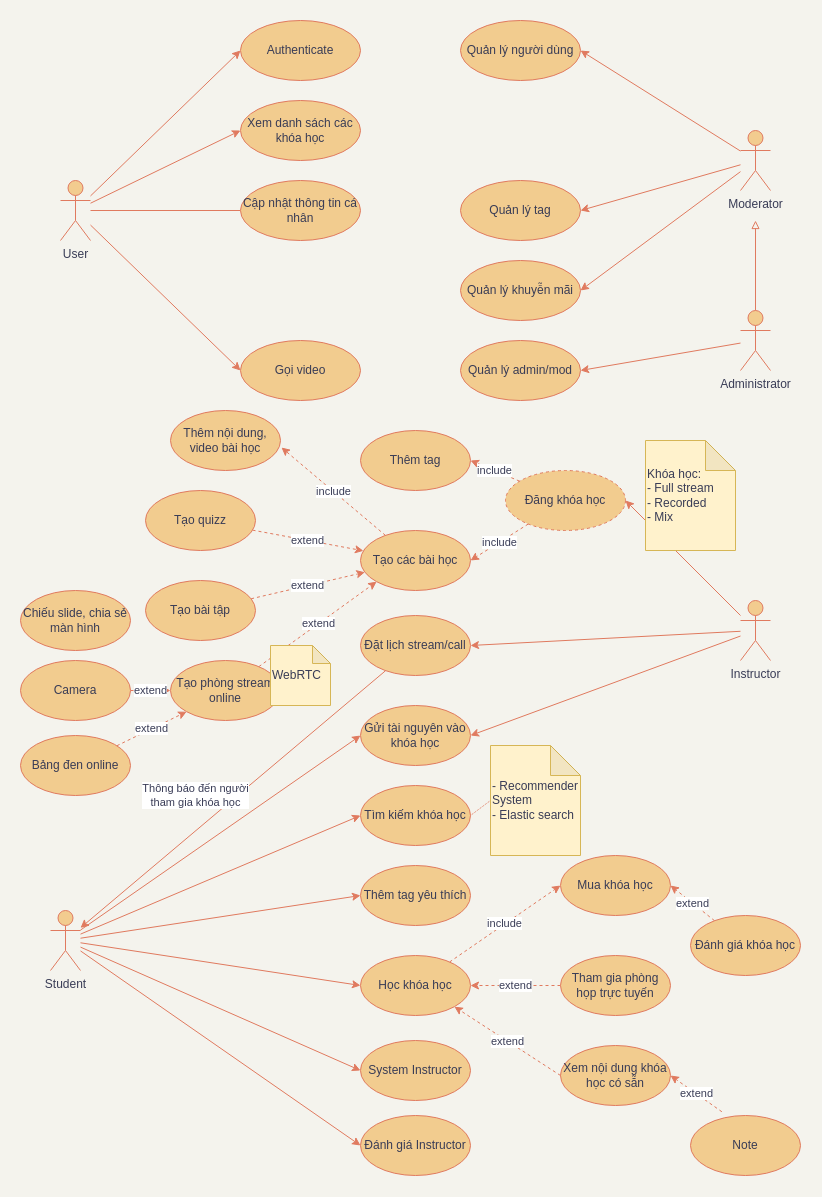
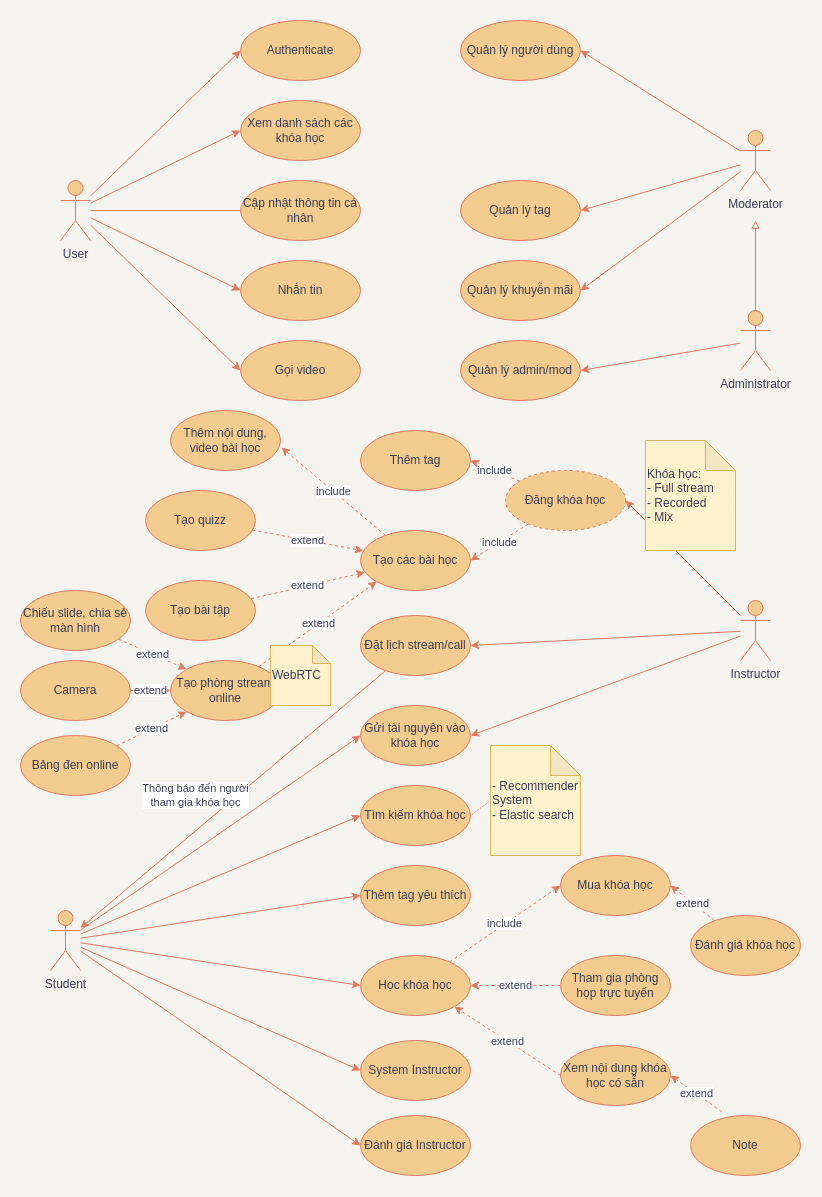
  <mxCell id="0" />
  <mxCell id="1" parent="0" />
  <mxCell id="2" style="rounded=1;sketch=0;orthogonalLoop=1;jettySize=auto;html=1;entryX=1;entryY=0.5;entryDx=0;entryDy=0;strokeColor=#E07A5F;fillColor=#F2CC8F;fontColor=#393C56;" parent="1" source="5" target="26" edge="1"><mxGeometry relative="1" as="geometry" /></mxCell>
  <mxCell id="3" style="edgeStyle=none;rounded=1;sketch=0;orthogonalLoop=1;jettySize=auto;html=1;entryX=1;entryY=0.5;entryDx=0;entryDy=0;strokeColor=#E07A5F;fillColor=#F2CC8F;fontColor=#393C56;" parent="1" source="5" target="46" edge="1"><mxGeometry relative="1" as="geometry" /></mxCell>
  <mxCell id="4" style="edgeStyle=none;rounded=1;sketch=0;orthogonalLoop=1;jettySize=auto;html=1;entryX=1;entryY=0.5;entryDx=0;entryDy=0;strokeColor=#E07A5F;fillColor=#F2CC8F;fontColor=#393C56;" parent="1" source="5" target="47" edge="1"><mxGeometry relative="1" as="geometry" /></mxCell>
  <mxCell id="5" value="Instructor" style="shape=umlActor;verticalLabelPosition=bottom;verticalAlign=top;html=1;outlineConnect=0;fillColor=#F2CC8F;strokeColor=#E07A5F;fontColor=#393C56;" parent="1" vertex="1"><mxGeometry x="740" y="600" width="30" height="60" as="geometry" /></mxCell>
  <mxCell id="6" style="edgeStyle=none;rounded=1;sketch=0;orthogonalLoop=1;jettySize=auto;html=1;entryX=0;entryY=0.5;entryDx=0;entryDy=0;strokeColor=#E07A5F;fillColor=#F2CC8F;fontColor=#393C56;" parent="1" source="12" target="47" edge="1"><mxGeometry relative="1" as="geometry" /></mxCell>
  <mxCell id="7" style="edgeStyle=none;rounded=1;sketch=0;orthogonalLoop=1;jettySize=auto;html=1;entryX=0;entryY=0.5;entryDx=0;entryDy=0;strokeColor=#E07A5F;fillColor=#F2CC8F;fontColor=#393C56;" parent="1" source="12" target="55" edge="1"><mxGeometry relative="1" as="geometry" /></mxCell>
  <mxCell id="8" style="edgeStyle=none;rounded=1;sketch=0;orthogonalLoop=1;jettySize=auto;html=1;entryX=0;entryY=0.5;entryDx=0;entryDy=0;strokeColor=#E07A5F;fillColor=#F2CC8F;fontColor=#393C56;" parent="1" source="12" target="51" edge="1"><mxGeometry relative="1" as="geometry" /></mxCell>
  <mxCell id="9" style="edgeStyle=none;rounded=1;sketch=0;orthogonalLoop=1;jettySize=auto;html=1;entryX=0;entryY=0.5;entryDx=0;entryDy=0;strokeColor=#E07A5F;fillColor=#F2CC8F;fontColor=#393C56;" parent="1" source="12" target="52" edge="1"><mxGeometry relative="1" as="geometry" /></mxCell>
  <mxCell id="10" style="edgeStyle=none;rounded=1;sketch=0;orthogonalLoop=1;jettySize=auto;html=1;entryX=0;entryY=0.5;entryDx=0;entryDy=0;strokeColor=#E07A5F;fillColor=#F2CC8F;fontColor=#393C56;" parent="1" source="12" target="53" edge="1"><mxGeometry relative="1" as="geometry" /></mxCell>
  <mxCell id="11" style="edgeStyle=none;rounded=0;orthogonalLoop=1;jettySize=auto;html=1;entryX=0;entryY=0.5;entryDx=0;entryDy=0;strokeColor=#E07A5F;fontColor=#393C56;" parent="1" source="12" target="65" edge="1"><mxGeometry relative="1" as="geometry" /></mxCell>
  <mxCell id="12" value="Student" style="shape=umlActor;verticalLabelPosition=bottom;verticalAlign=top;html=1;outlineConnect=0;fillColor=#F2CC8F;strokeColor=#E07A5F;fontColor=#393C56;" parent="1" vertex="1"><mxGeometry x="50" y="910" width="30" height="60" as="geometry" /></mxCell>
  <mxCell id="13" value="Authenticate" style="ellipse;whiteSpace=wrap;html=1;fillColor=#F2CC8F;strokeColor=#E07A5F;fontColor=#393C56;" parent="1" vertex="1"><mxGeometry x="240" y="20" width="120" height="60" as="geometry" /></mxCell>
  <mxCell id="14" style="orthogonalLoop=1;jettySize=auto;html=1;entryX=0;entryY=0.5;entryDx=0;entryDy=0;strokeColor=#E07A5F;fontColor=#393C56;labelBackgroundColor=#F4F1DE;" parent="1" source="19" target="13" edge="1"><mxGeometry relative="1" as="geometry" /></mxCell>
  <mxCell id="15" style="edgeStyle=none;orthogonalLoop=1;jettySize=auto;html=1;entryX=0;entryY=0.5;entryDx=0;entryDy=0;strokeColor=#E07A5F;fontColor=#393C56;labelBackgroundColor=#F4F1DE;" parent="1" source="19" target="20" edge="1"><mxGeometry relative="1" as="geometry"><mxPoint x="270" y="160" as="targetPoint" /></mxGeometry></mxCell>
  <mxCell id="16" style="edgeStyle=none;orthogonalLoop=1;jettySize=auto;html=1;entryX=0;entryY=0.5;entryDx=0;entryDy=0;strokeColor=#E07A5F;fontColor=#393C56;labelBackgroundColor=#F4F1DE;endArrow=none;" parent="1" source="19" target="21" edge="1"><mxGeometry relative="1" as="geometry" /></mxCell>
+ <mxCell id="17" style="edgeStyle=none;orthogonalLoop=1;jettySize=auto;html=1;entryX=0;entryY=0.5;entryDx=0;entryDy=0;strokeColor=#E07A5F;fontColor=#393C56;labelBackgroundColor=#F4F1DE;" parent="1" source="19" target="22" edge="1"><mxGeometry relative="1" as="geometry" /></mxCell>
  <mxCell id="18" style="edgeStyle=none;orthogonalLoop=1;jettySize=auto;html=1;entryX=0;entryY=0.5;entryDx=0;entryDy=0;strokeColor=#E07A5F;fontColor=#393C56;labelBackgroundColor=#F4F1DE;" parent="1" source="19" target="23" edge="1"><mxGeometry relative="1" as="geometry" /></mxCell>
  <mxCell id="19" value="User" style="shape=umlActor;verticalLabelPosition=bottom;verticalAlign=top;html=1;outlineConnect=0;fillColor=#F2CC8F;strokeColor=#E07A5F;fontColor=#393C56;" parent="1" vertex="1"><mxGeometry x="60" y="180" width="30" height="60" as="geometry" /></mxCell>
  <mxCell id="20" value="Xem danh sách các khóa học" style="ellipse;whiteSpace=wrap;html=1;fillColor=#F2CC8F;strokeColor=#E07A5F;fontColor=#393C56;" parent="1" vertex="1"><mxGeometry x="240" y="100" width="120" height="60" as="geometry" /></mxCell>
  <mxCell id="21" value="Cập nhật thông tin cá nhân" style="ellipse;whiteSpace=wrap;html=1;fillColor=#F2CC8F;strokeColor=#E07A5F;fontColor=#393C56;" parent="1" vertex="1"><mxGeometry x="240" y="180" width="120" height="60" as="geometry" /></mxCell>
+ <mxCell id="22" value="Nhắn tin" style="ellipse;whiteSpace=wrap;html=1;fillColor=#F2CC8F;strokeColor=#E07A5F;fontColor=#393C56;" parent="1" vertex="1"><mxGeometry x="240" y="260" width="120" height="60" as="geometry" /></mxCell>
  <mxCell id="23" value="Gọi video" style="ellipse;whiteSpace=wrap;html=1;fillColor=#F2CC8F;strokeColor=#E07A5F;fontColor=#393C56;" parent="1" vertex="1"><mxGeometry x="240" y="340" width="120" height="60" as="geometry" /></mxCell>
  <mxCell id="24" value="include" style="edgeStyle=none;rounded=1;sketch=0;orthogonalLoop=1;jettySize=auto;html=1;entryX=1;entryY=0.5;entryDx=0;entryDy=0;strokeColor=#E07A5F;fillColor=#F2CC8F;fontColor=#393C56;dashed=1;" parent="1" source="26" target="39" edge="1"><mxGeometry relative="1" as="geometry" /></mxCell>
  <mxCell id="25" value="include" style="edgeStyle=none;rounded=1;sketch=0;orthogonalLoop=1;jettySize=auto;html=1;entryX=1;entryY=0.5;entryDx=0;entryDy=0;dashed=1;strokeColor=#E07A5F;fillColor=#F2CC8F;fontColor=#393C56;" parent="1" source="26" target="59" edge="1"><mxGeometry relative="1" as="geometry" /></mxCell>
  <mxCell id="26" value="Đăng khóa học" style="ellipse;whiteSpace=wrap;html=1;fillColor=#F2CC8F;strokeColor=#E07A5F;fontColor=#393C56;dashed=1;" parent="1" vertex="1"><mxGeometry x="505" y="470" width="120" height="60" as="geometry" /></mxCell>
  <mxCell id="27" value="Quản lý người dùng" style="ellipse;whiteSpace=wrap;html=1;fillColor=#F2CC8F;strokeColor=#E07A5F;fontColor=#393C56;" parent="1" vertex="1"><mxGeometry x="460" y="20" width="120" height="60" as="geometry" /></mxCell>
  <mxCell id="28" style="orthogonalLoop=1;jettySize=auto;html=1;entryX=1;entryY=0.5;entryDx=0;entryDy=0;strokeColor=#E07A5F;fontColor=#393C56;labelBackgroundColor=#F4F1DE;" parent="1" source="31" target="27" edge="1"><mxGeometry relative="1" as="geometry" /></mxCell>
  <mxCell id="29" style="edgeStyle=none;orthogonalLoop=1;jettySize=auto;html=1;entryX=1;entryY=0.5;entryDx=0;entryDy=0;strokeColor=#E07A5F;fontColor=#393C56;labelBackgroundColor=#F4F1DE;" parent="1" source="31" target="32" edge="1"><mxGeometry relative="1" as="geometry" /></mxCell>
  <mxCell id="30" style="edgeStyle=none;orthogonalLoop=1;jettySize=auto;html=1;entryX=1;entryY=0.5;entryDx=0;entryDy=0;strokeColor=#E07A5F;fontColor=#393C56;labelBackgroundColor=#F4F1DE;" parent="1" source="31" target="33" edge="1"><mxGeometry relative="1" as="geometry" /></mxCell>
  <mxCell id="31" value="Moderator" style="shape=umlActor;verticalLabelPosition=bottom;verticalAlign=top;html=1;outlineConnect=0;fillColor=#F2CC8F;strokeColor=#E07A5F;fontColor=#393C56;" parent="1" vertex="1"><mxGeometry x="740" y="130" width="30" height="60" as="geometry" /></mxCell>
  <mxCell id="32" value="Quản lý tag" style="ellipse;whiteSpace=wrap;html=1;fillColor=#F2CC8F;strokeColor=#E07A5F;fontColor=#393C56;" parent="1" vertex="1"><mxGeometry x="460" y="180" width="120" height="60" as="geometry" /></mxCell>
  <mxCell id="33" value="Quản lý khuyễn mãi" style="ellipse;whiteSpace=wrap;html=1;fillColor=#F2CC8F;strokeColor=#E07A5F;fontColor=#393C56;" parent="1" vertex="1"><mxGeometry x="460" y="260" width="120" height="60" as="geometry" /></mxCell>
  <mxCell id="34" style="edgeStyle=none;orthogonalLoop=1;jettySize=auto;html=1;endArrow=block;endFill=0;strokeColor=#E07A5F;fontColor=#393C56;labelBackgroundColor=#F4F1DE;" parent="1" source="36" edge="1"><mxGeometry relative="1" as="geometry"><mxPoint x="755" y="220" as="targetPoint" /></mxGeometry></mxCell>
  <mxCell id="35" style="edgeStyle=none;orthogonalLoop=1;jettySize=auto;html=1;entryX=1;entryY=0.5;entryDx=0;entryDy=0;endArrow=classic;endFill=1;strokeColor=#E07A5F;fontColor=#393C56;labelBackgroundColor=#F4F1DE;" parent="1" source="36" target="37" edge="1"><mxGeometry relative="1" as="geometry" /></mxCell>
  <mxCell id="36" value="Administrator" style="shape=umlActor;verticalLabelPosition=bottom;verticalAlign=top;html=1;outlineConnect=0;fillColor=#F2CC8F;strokeColor=#E07A5F;fontColor=#393C56;" parent="1" vertex="1"><mxGeometry x="740" y="310" width="30" height="60" as="geometry" /></mxCell>
  <mxCell id="37" value="Quản lý admin/mod" style="ellipse;whiteSpace=wrap;html=1;fillColor=#F2CC8F;strokeColor=#E07A5F;fontColor=#393C56;" parent="1" vertex="1"><mxGeometry x="460" y="340" width="120" height="60" as="geometry" /></mxCell>
  <mxCell id="38" value="include" style="edgeStyle=none;rounded=1;sketch=0;orthogonalLoop=1;jettySize=auto;html=1;entryX=1.009;entryY=0.617;entryDx=0;entryDy=0;entryPerimeter=0;dashed=1;strokeColor=#E07A5F;fillColor=#F2CC8F;fontColor=#393C56;" parent="1" source="39" target="42" edge="1"><mxGeometry relative="1" as="geometry" /></mxCell>
  <mxCell id="39" value="Tạo các bài học" style="ellipse;whiteSpace=wrap;html=1;rounded=0;sketch=0;strokeColor=#E07A5F;fillColor=#F2CC8F;fontColor=#393C56;" parent="1" vertex="1"><mxGeometry x="360" y="530" width="110" height="60" as="geometry" /></mxCell>
  <mxCell id="40" value="extend" style="edgeStyle=none;rounded=1;sketch=0;orthogonalLoop=1;jettySize=auto;html=1;dashed=1;strokeColor=#E07A5F;fillColor=#F2CC8F;fontColor=#393C56;" parent="1" source="41" target="39" edge="1"><mxGeometry relative="1" as="geometry" /></mxCell>
  <mxCell id="41" value="Tạo quizz" style="ellipse;whiteSpace=wrap;html=1;rounded=0;sketch=0;strokeColor=#E07A5F;fillColor=#F2CC8F;fontColor=#393C56;" parent="1" vertex="1"><mxGeometry x="145" y="490" width="110" height="60" as="geometry" /></mxCell>
  <mxCell id="42" value="Thêm nội dung, video bài học" style="ellipse;whiteSpace=wrap;html=1;rounded=0;sketch=0;strokeColor=#E07A5F;fillColor=#F2CC8F;fontColor=#393C56;" parent="1" vertex="1"><mxGeometry x="170" y="410" width="110" height="60" as="geometry" /></mxCell>
  <mxCell id="43" value="extend" style="rounded=0;orthogonalLoop=1;jettySize=auto;html=1;entryX=0;entryY=1;entryDx=0;entryDy=0;dashed=1;strokeColor=#E07A5F;fontColor=#393C56;" parent="1" source="44" target="39" edge="1"><mxGeometry relative="1" as="geometry" /></mxCell>
  <mxCell id="44" value="Tạo phòng stream online" style="ellipse;whiteSpace=wrap;html=1;rounded=0;sketch=0;strokeColor=#E07A5F;fillColor=#F2CC8F;fontColor=#393C56;" parent="1" vertex="1"><mxGeometry x="170" y="660" width="110" height="60" as="geometry" /></mxCell>
  <mxCell id="45" value="Thông báo đến người&lt;br&gt;tham gia khóa học" style="edgeStyle=none;rounded=1;sketch=0;orthogonalLoop=1;jettySize=auto;html=1;strokeColor=#E07A5F;fillColor=#F2CC8F;fontColor=#393C56;" parent="1" source="46" target="12" edge="1"><mxGeometry x="0.132" y="-27" relative="1" as="geometry"><mxPoint as="offset" /></mxGeometry></mxCell>
  <mxCell id="46" value="Đặt lịch stream/call" style="ellipse;whiteSpace=wrap;html=1;rounded=0;sketch=0;strokeColor=#E07A5F;fillColor=#F2CC8F;fontColor=#393C56;" parent="1" vertex="1"><mxGeometry x="360" y="615" width="110" height="60" as="geometry" /></mxCell>
  <mxCell id="47" value="Gửi tài nguyên vào khóa học" style="ellipse;whiteSpace=wrap;html=1;rounded=0;sketch=0;strokeColor=#E07A5F;fillColor=#F2CC8F;fontColor=#393C56;" parent="1" vertex="1"><mxGeometry x="360" y="705" width="110" height="60" as="geometry" /></mxCell>
  <mxCell id="48" value="Mua khóa học" style="ellipse;whiteSpace=wrap;html=1;rounded=0;sketch=0;strokeColor=#E07A5F;fillColor=#F2CC8F;fontColor=#393C56;" parent="1" vertex="1"><mxGeometry x="560" y="855" width="110" height="60" as="geometry" /></mxCell>
  <mxCell id="49" value="extend" style="edgeStyle=none;rounded=1;sketch=0;orthogonalLoop=1;jettySize=auto;html=1;entryX=1;entryY=0.5;entryDx=0;entryDy=0;strokeColor=#E07A5F;fillColor=#F2CC8F;fontColor=#393C56;dashed=1;" parent="1" source="50" target="48" edge="1"><mxGeometry relative="1" as="geometry" /></mxCell>
  <mxCell id="50" value="Đánh giá khóa học" style="ellipse;whiteSpace=wrap;html=1;rounded=0;sketch=0;strokeColor=#E07A5F;fillColor=#F2CC8F;fontColor=#393C56;" parent="1" vertex="1"><mxGeometry x="690" y="915" width="110" height="60" as="geometry" /></mxCell>
  <mxCell id="51" value="Đánh giá Instructor" style="ellipse;whiteSpace=wrap;html=1;rounded=0;sketch=0;strokeColor=#E07A5F;fillColor=#F2CC8F;fontColor=#393C56;" parent="1" vertex="1"><mxGeometry x="360" y="1115" width="110" height="60" as="geometry" /></mxCell>
  <mxCell id="52" value="System Instructor" style="ellipse;whiteSpace=wrap;html=1;rounded=0;sketch=0;strokeColor=#E07A5F;fillColor=#F2CC8F;fontColor=#393C56;" parent="1" vertex="1"><mxGeometry x="360" y="1040" width="110" height="60" as="geometry" /></mxCell>
  <mxCell id="53" value="Thêm tag yêu thích" style="ellipse;whiteSpace=wrap;html=1;rounded=0;sketch=0;strokeColor=#E07A5F;fillColor=#F2CC8F;fontColor=#393C56;" parent="1" vertex="1"><mxGeometry x="360" y="865" width="110" height="60" as="geometry" /></mxCell>
  <mxCell id="54" value="include" style="edgeStyle=none;rounded=1;sketch=0;orthogonalLoop=1;jettySize=auto;html=1;entryX=0;entryY=0.5;entryDx=0;entryDy=0;strokeColor=#E07A5F;fillColor=#F2CC8F;fontColor=#393C56;dashed=1;" parent="1" source="55" target="48" edge="1"><mxGeometry relative="1" as="geometry" /></mxCell>
  <mxCell id="55" value="Học khóa học" style="ellipse;whiteSpace=wrap;html=1;rounded=0;sketch=0;strokeColor=#E07A5F;fillColor=#F2CC8F;fontColor=#393C56;" parent="1" vertex="1"><mxGeometry x="360" y="955" width="110" height="60" as="geometry" /></mxCell>
  <mxCell id="56" value="Khóa học:&lt;br&gt;- Full stream&lt;br&gt;- Recorded&lt;br&gt;- Mix" style="shape=note;whiteSpace=wrap;html=1;backgroundOutline=1;darkOpacity=0.05;rounded=0;sketch=0;strokeColor=#d6b656;fillColor=#fff2cc;align=left;fontColor=#393C56;" parent="1" vertex="1"><mxGeometry x="645" y="440" width="90" height="110" as="geometry" /></mxCell>
  <mxCell id="57" value="extend" style="edgeStyle=none;rounded=1;sketch=0;orthogonalLoop=1;jettySize=auto;html=1;entryX=1;entryY=0.5;entryDx=0;entryDy=0;dashed=1;strokeColor=#E07A5F;fillColor=#F2CC8F;fontColor=#393C56;" parent="1" source="58" target="55" edge="1"><mxGeometry relative="1" as="geometry" /></mxCell>
  <mxCell id="58" value="Tham gia phòng họp trực tuyến" style="ellipse;whiteSpace=wrap;html=1;rounded=0;sketch=0;strokeColor=#E07A5F;fillColor=#F2CC8F;fontColor=#393C56;" parent="1" vertex="1"><mxGeometry x="560" y="955" width="110" height="60" as="geometry" /></mxCell>
  <mxCell id="59" value="Thêm tag" style="ellipse;whiteSpace=wrap;html=1;rounded=0;sketch=0;strokeColor=#E07A5F;fillColor=#F2CC8F;fontColor=#393C56;" parent="1" vertex="1"><mxGeometry x="360" y="430" width="110" height="60" as="geometry" /></mxCell>
  <mxCell id="60" value="Xem nội dung khóa học có sẵn" style="ellipse;whiteSpace=wrap;html=1;rounded=0;sketch=0;strokeColor=#E07A5F;fillColor=#F2CC8F;fontColor=#393C56;" parent="1" vertex="1"><mxGeometry x="560" y="1045" width="110" height="60" as="geometry" /></mxCell>
  <mxCell id="61" value="extend" style="edgeStyle=none;rounded=1;sketch=0;orthogonalLoop=1;jettySize=auto;html=1;entryX=1;entryY=1;entryDx=0;entryDy=0;dashed=1;strokeColor=#E07A5F;fillColor=#F2CC8F;fontColor=#393C56;exitX=0;exitY=0.5;exitDx=0;exitDy=0;" parent="1" source="60" target="55" edge="1"><mxGeometry relative="1" as="geometry"><mxPoint x="570" y="995" as="sourcePoint" /><mxPoint x="480" y="995" as="targetPoint" /></mxGeometry></mxCell>
  <mxCell id="62" value="Note" style="ellipse;whiteSpace=wrap;html=1;rounded=0;sketch=0;strokeColor=#E07A5F;fillColor=#F2CC8F;fontColor=#393C56;" parent="1" vertex="1"><mxGeometry x="690" y="1115" width="110" height="60" as="geometry" /></mxCell>
  <mxCell id="63" value="extend" style="edgeStyle=none;rounded=1;sketch=0;orthogonalLoop=1;jettySize=auto;html=1;entryX=1;entryY=0.5;entryDx=0;entryDy=0;dashed=1;strokeColor=#E07A5F;fillColor=#F2CC8F;fontColor=#393C56;" parent="1" target="60" edge="1"><mxGeometry relative="1" as="geometry"><mxPoint x="721.37" y="1111.261" as="sourcePoint" /><mxPoint x="561.941" y="1095.003" as="targetPoint" /></mxGeometry></mxCell>
  <mxCell id="64" style="edgeStyle=none;rounded=0;orthogonalLoop=1;jettySize=auto;html=1;exitX=1;exitY=0.5;exitDx=0;exitDy=0;entryX=0;entryY=0.5;entryDx=0;entryDy=0;entryPerimeter=0;strokeColor=#E07A5F;fontColor=#393C56;endArrow=none;endFill=0;dashed=1;dashPattern=1 1;" parent="1" source="65" target="66" edge="1"><mxGeometry relative="1" as="geometry" /></mxCell>
  <mxCell id="65" value="Tìm kiếm khóa học" style="ellipse;whiteSpace=wrap;html=1;rounded=0;sketch=0;strokeColor=#E07A5F;fillColor=#F2CC8F;fontColor=#393C56;" parent="1" vertex="1"><mxGeometry x="360" y="785" width="110" height="60" as="geometry" /></mxCell>
  <mxCell id="66" value="- Recommender System&lt;br&gt;- Elastic search" style="shape=note;whiteSpace=wrap;html=1;backgroundOutline=1;darkOpacity=0.05;rounded=0;sketch=0;strokeColor=#d6b656;fillColor=#fff2cc;align=left;fontColor=#393C56;" parent="1" vertex="1"><mxGeometry x="490" y="745" width="90" height="110" as="geometry" /></mxCell>
  <mxCell id="67" value="extend" style="edgeStyle=none;rounded=1;sketch=0;orthogonalLoop=1;jettySize=auto;html=1;dashed=1;strokeColor=#E07A5F;fillColor=#F2CC8F;fontColor=#393C56;" parent="1" source="68" target="39" edge="1"><mxGeometry relative="1" as="geometry"><mxPoint x="285" y="660" as="targetPoint" /></mxGeometry></mxCell>
  <mxCell id="68" value="Tạo bài tập" style="ellipse;whiteSpace=wrap;html=1;rounded=0;sketch=0;strokeColor=#E07A5F;fillColor=#F2CC8F;fontColor=#393C56;" parent="1" vertex="1"><mxGeometry x="145" y="580" width="110" height="60" as="geometry" /></mxCell>
  <mxCell id="69" value="WebRTC" style="shape=note;whiteSpace=wrap;html=1;backgroundOutline=1;darkOpacity=0.05;rounded=0;sketch=0;strokeColor=#d6b656;fillColor=#fff2cc;align=left;fontColor=#393C56;size=18;" parent="1" vertex="1"><mxGeometry x="270" y="645" width="60" height="60" as="geometry" /></mxCell>
+ <mxCell id="70" value="extend" style="rounded=0;orthogonalLoop=1;jettySize=auto;html=1;entryX=0;entryY=0;entryDx=0;entryDy=0;dashed=1;strokeColor=#E07A5F;fontColor=#393C56;" parent="1" source="71" target="44" edge="1"><mxGeometry relative="1" as="geometry"><mxPoint x="186.039" y="634.415" as="targetPoint" /></mxGeometry></mxCell>
  <mxCell id="71" value="Chiếu slide, chia sẻ màn hình" style="ellipse;whiteSpace=wrap;html=1;rounded=0;sketch=0;strokeColor=#E07A5F;fillColor=#F2CC8F;fontColor=#393C56;" parent="1" vertex="1"><mxGeometry x="20" y="590" width="110" height="60" as="geometry" /></mxCell>
  <mxCell id="72" value="extend" style="rounded=0;orthogonalLoop=1;jettySize=auto;html=1;entryX=0;entryY=0.5;entryDx=0;entryDy=0;dashed=1;strokeColor=#E07A5F;fontColor=#393C56;" parent="1" source="73" target="44" edge="1"><mxGeometry relative="1" as="geometry"><mxPoint x="221.039" y="626.175" as="targetPoint" /></mxGeometry></mxCell>
  <mxCell id="73" value="Camera" style="ellipse;whiteSpace=wrap;html=1;rounded=0;sketch=0;strokeColor=#E07A5F;fillColor=#F2CC8F;fontColor=#393C56;" parent="1" vertex="1"><mxGeometry x="20" y="660" width="110" height="60" as="geometry" /></mxCell>
  <mxCell id="74" value="extend" style="rounded=0;orthogonalLoop=1;jettySize=auto;html=1;dashed=1;strokeColor=#E07A5F;fontColor=#393C56;entryX=0;entryY=1;entryDx=0;entryDy=0;" parent="1" source="75" target="44" edge="1"><mxGeometry relative="1" as="geometry"><mxPoint x="185" y="735" as="targetPoint" /></mxGeometry></mxCell>
  <mxCell id="75" value="Bảng đen online" style="ellipse;whiteSpace=wrap;html=1;rounded=0;sketch=0;strokeColor=#E07A5F;fillColor=#F2CC8F;fontColor=#393C56;" parent="1" vertex="1"><mxGeometry x="20" y="735" width="110" height="60" as="geometry" /></mxCell>
